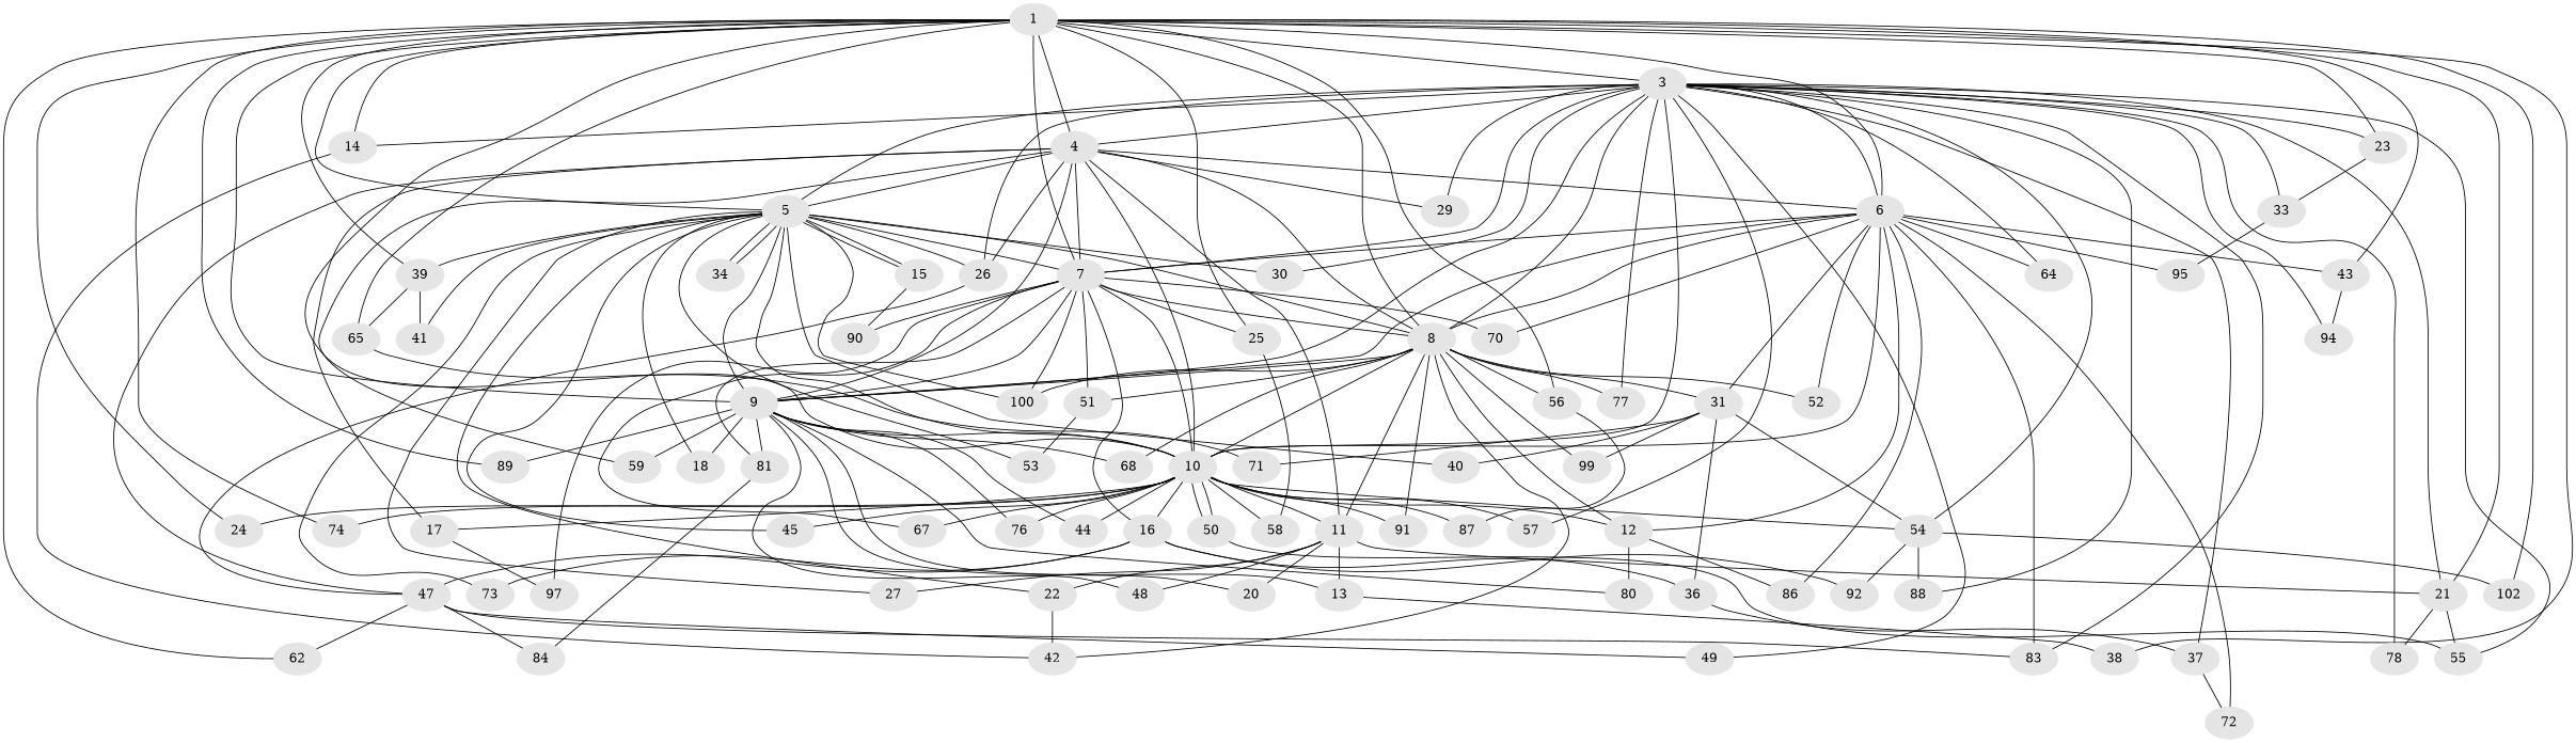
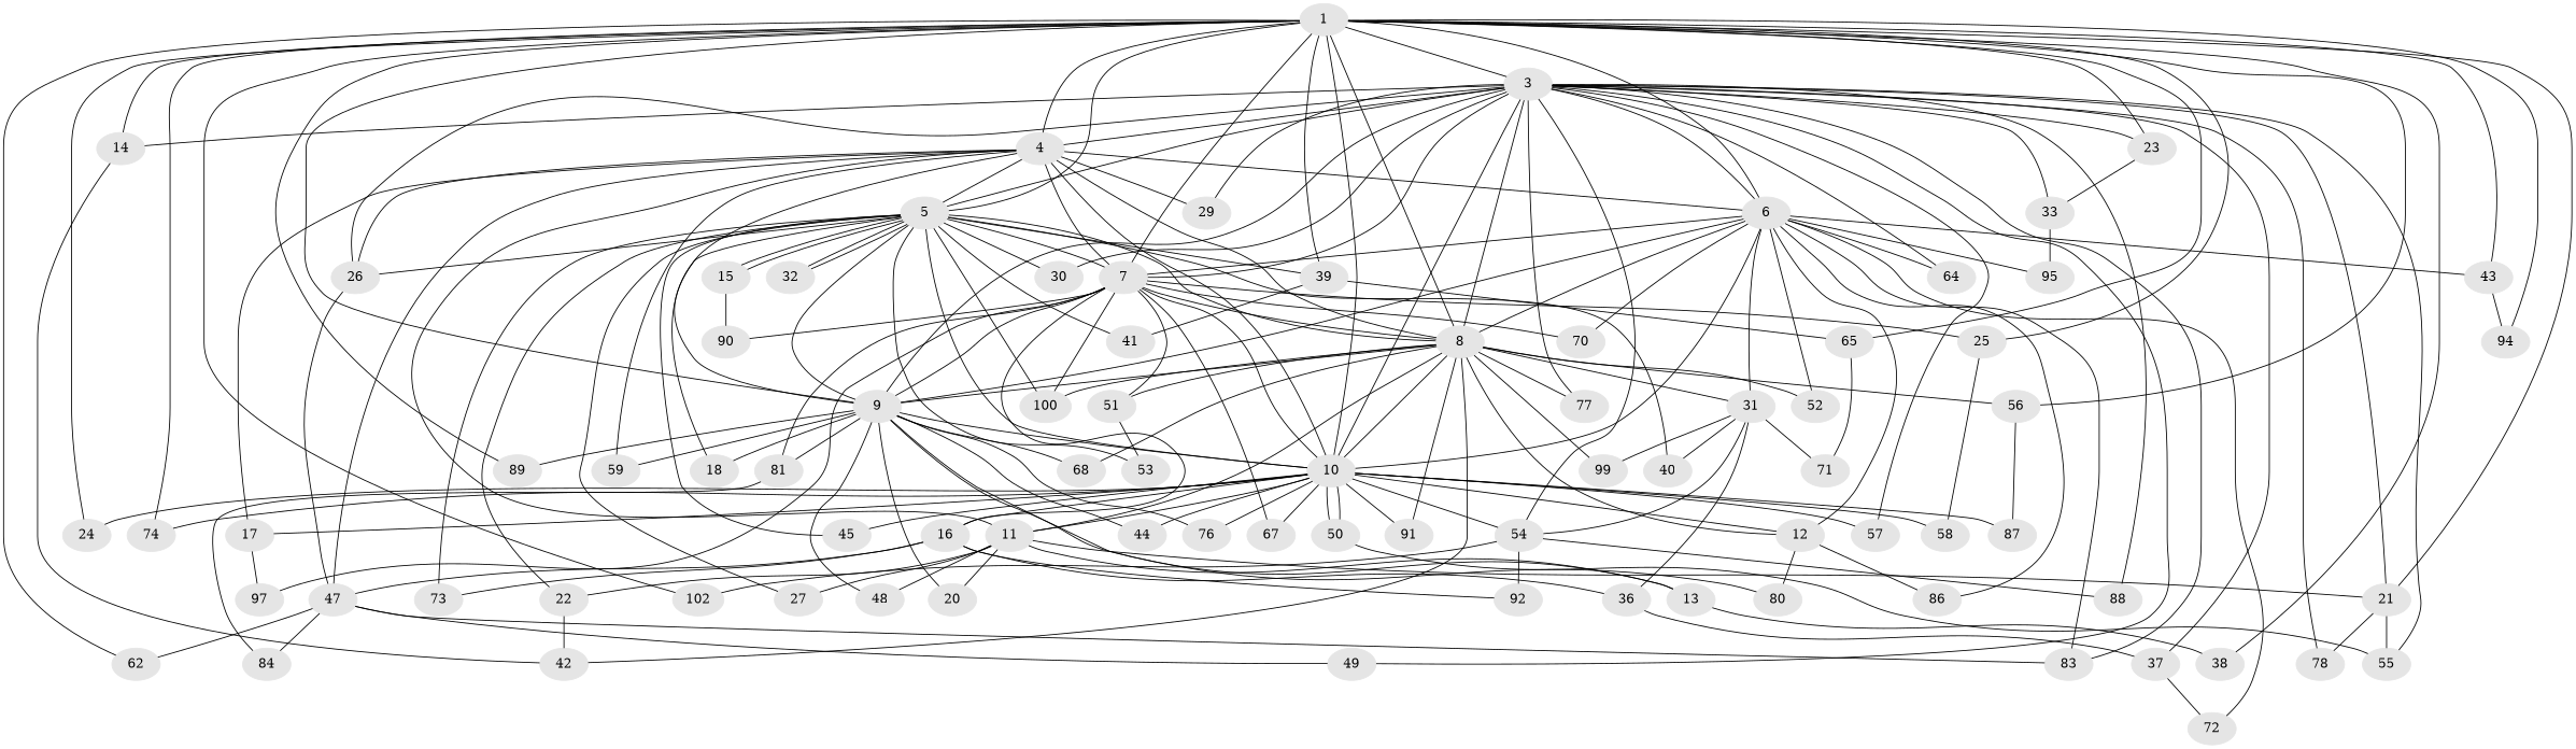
  graph {
    node [color=gray90 style=filled]
    1 [super="+2"]
    3 [super="+19"]
    4 [super="+101"]
    5 [super="+34"]
    6 [super="+85"]
    7 [super="+96"]
    8 [super="+66"]
    9 [super="+61"]
    10 [super="+75"]
    14
    21 [super="+28"]
    23
    24
    25
    38
    39
    43
    56
    62
    65
    74
    89
    94
    102
    26 [super="+35"]
    29
    30
    33
    37
    49
    54
    55 [super="+82"]
    57
    n34 [label=83 super="+83"]
    64
    77
    78
    88
    11 [super="+46"]
    17
    47
    59
    15
    18
    22
    27
-   32 [label=34]
+   32
    40
    41
    45
    53
    73
    100
    12 [super="+98"]
    31 [super="+60"]
    52
    70
    72
    86
    95
    16 [super="+69"]
    51 [super="+93"]
    67
    81
    90
    97
    42 [super="+79"]
    68
    91
    99
    13
    20
    44
    48
    76
    80
    50
    58
    87
    71
    92
    84
    36
    1 -- 3 [weight=2]
    1 -- 4 [weight=2]
    1 -- 5 [weight=2]
    1 -- 6 [weight=2]
    1 -- 7 [weight=2]
    1 -- 8 [weight=2]
    1 -- 9 [weight=2]
    1 -- 10 [weight=2]
    1 -- 14
    1 -- 21
    1 -- 23
    1 -- 24
    1 -- 25
    1 -- 38
    1 -- 39
    1 -- 43
    1 -- 56
    1 -- 62
    1 -- 65
    1 -- 74
    1 -- 89
-   3 -- 94
+   1 -- 94
    1 -- 102
    3 -- 4
    3 -- 5 [weight=2]
    3 -- 6
    3 -- 7
    3 -- 8 [weight=2]
    3 -- 9
    3 -- 10
    3 -- 14
    3 -- 21
    3 -- 23
    3 -- 26
    3 -- 29
    3 -- 30
    3 -- 33
    3 -- 37
    3 -- 49
    3 -- 54
    3 -- 55
    3 -- 57
    3 -- n34
    3 -- 64
    3 -- 77
    3 -- 78
    3 -- 88
    4 -- 5
    4 -- 6
    4 -- 7 [weight=2]
    4 -- 8
    4 -- 9
    4 -- 10
    4 -- 26
    4 -- 29
    4 -- 11
    4 -- 17
    4 -- 47
    4 -- 59
    5 -- 7
    5 -- 8
    5 -- 9
    5 -- 10
    5 -- 39
    5 -- 26
    5 -- 30 [weight=2]
    5 -- 15
    5 -- 15
    5 -- 18
    5 -- 22
    5 -- 27
    5 -- 32
    5 -- 32
    5 -- 40
    5 -- 41
    5 -- 45
    5 -- 53
    5 -- 73
    5 -- 100
    6 -- 7
    6 -- 8 [weight=2]
    6 -- 9
    6 -- 10
    6 -- 43
    6 -- n34
    6 -- 64
    6 -- 12
    6 -- 31
    6 -- 52
    6 -- 70
    6 -- 72
    6 -- 86
    6 -- 95
    7 -- 8 [weight=2]
    7 -- 9 [weight=2]
    7 -- 10
    7 -- 25
    7 -- 100
    7 -- 70
    7 -- 16
    7 -- 51
    7 -- 67
    7 -- 81
    7 -- 90
    7 -- 97
    8 -- 9
    8 -- 10
    8 -- 56
    8 -- 77
    8 -- 11
    8 -- 100
    8 -- 12
    8 -- 31
    8 -- 52
    8 -- 51 [weight=2]
    8 -- 42
    8 -- 68
    8 -- 91
    8 -- 99
    9 -- 10
    9 -- 89
    9 -- 59
    9 -- 18
    9 -- 81
    9 -- 68
    9 -- 13
    9 -- 20
    9 -- 44
    9 -- 48
    9 -- 76
    9 -- 80
    10 -- 24
    10 -- 74
    10 -- 54
    10 -- 57
    10 -- 11
    10 -- 17
    10 -- 45
    10 -- 12
    10 -- 16
    10 -- 67
    10 -- 91
    10 -- 44
    10 -- 76
    10 -- 50 [weight=2]
    10 -- 50
    10 -- 58
    10 -- 87
    14 -- 42
    21 -- 55
    21 -- 78
    23 -- 33
    25 -- 58
    39 -- 65
    39 -- 41
    43 -- 94
    56 -- 87
    65 -- 71
    26 -- 47
    33 -- 95
    37 -- 72
    54 -- 102
    54 -- 88
    54 -- 92
    11 -- 21
    11 -- 22
    11 -- 27
    11 -- 13
    11 -- 20
    11 -- 48
    17 -- 97
    47 -- 62
    47 -- 49
    47 -- n34
    47 -- 84
    15 -- 90
    22 -- 42
    12 -- 86
    12 -- 80
    31 -- 54
    31 -- 40
    31 -- 99
    31 -- 71
    31 -- 36
    16 -- 47
    16 -- 73
    16 -- 92
    16 -- 36
    51 -- 53
    81 -- 84
    13 -- 38
    50 -- 55
    36 -- 37
  }
